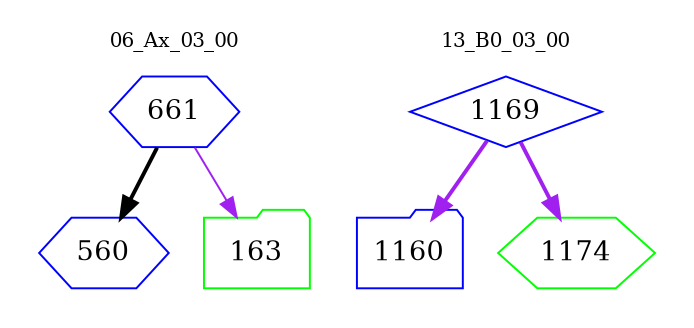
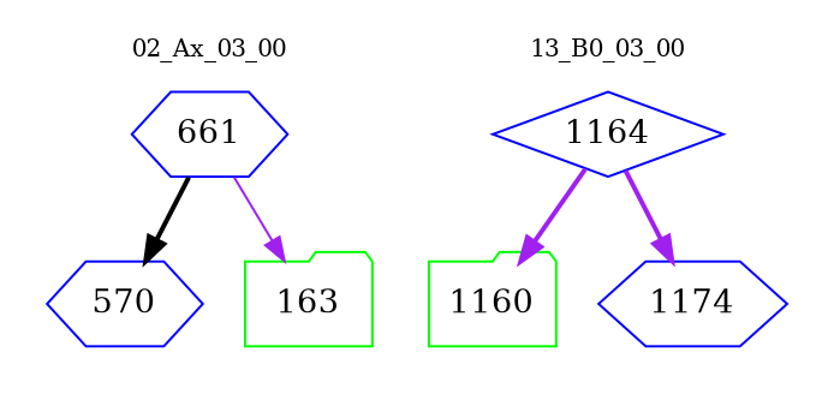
  digraph {
    node [color=blue shape=hexagon]
    edge [color=purple style=bold]
    n1 [label=661]
-   n2 [label=560]
+   n2 [label=570]
    n3 [color=green label=163 shape=folder]
-   n4 [label=1169 shape=diamond]
-   n5 [label=1160 shape=folder]
-   n6 [color=green label=1174]
+   n4 [label=1164 shape=diamond]
+   n5 [color=green label=1160 shape=folder]
+   n6 [label=1174]
    subgraph cluster_1 {
      color=white
      fontsize=10
-     label="06_Ax_03_00"
+     label="02_Ax_03_00"
      n1
      n2
      n3
    }
    subgraph cluster_2 {
      color=white
      fontsize=10
      label="13_B0_03_00"
      n4
      n5
      n6
    }
    n1 -> n2 [color=black]
    n1 -> n3 [style=solid]
    n4 -> n5
    n4 -> n6
  }
